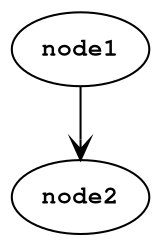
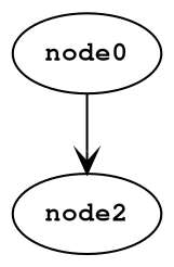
  digraph {
    node [fontname="Courier bold" fontsize=12]
-   n1 [label=node1]
+   n1 [label=node0]
    n2 [label=node2]
    n1 -> n2 [color=black style=solid arrowhead=vee]
  }
